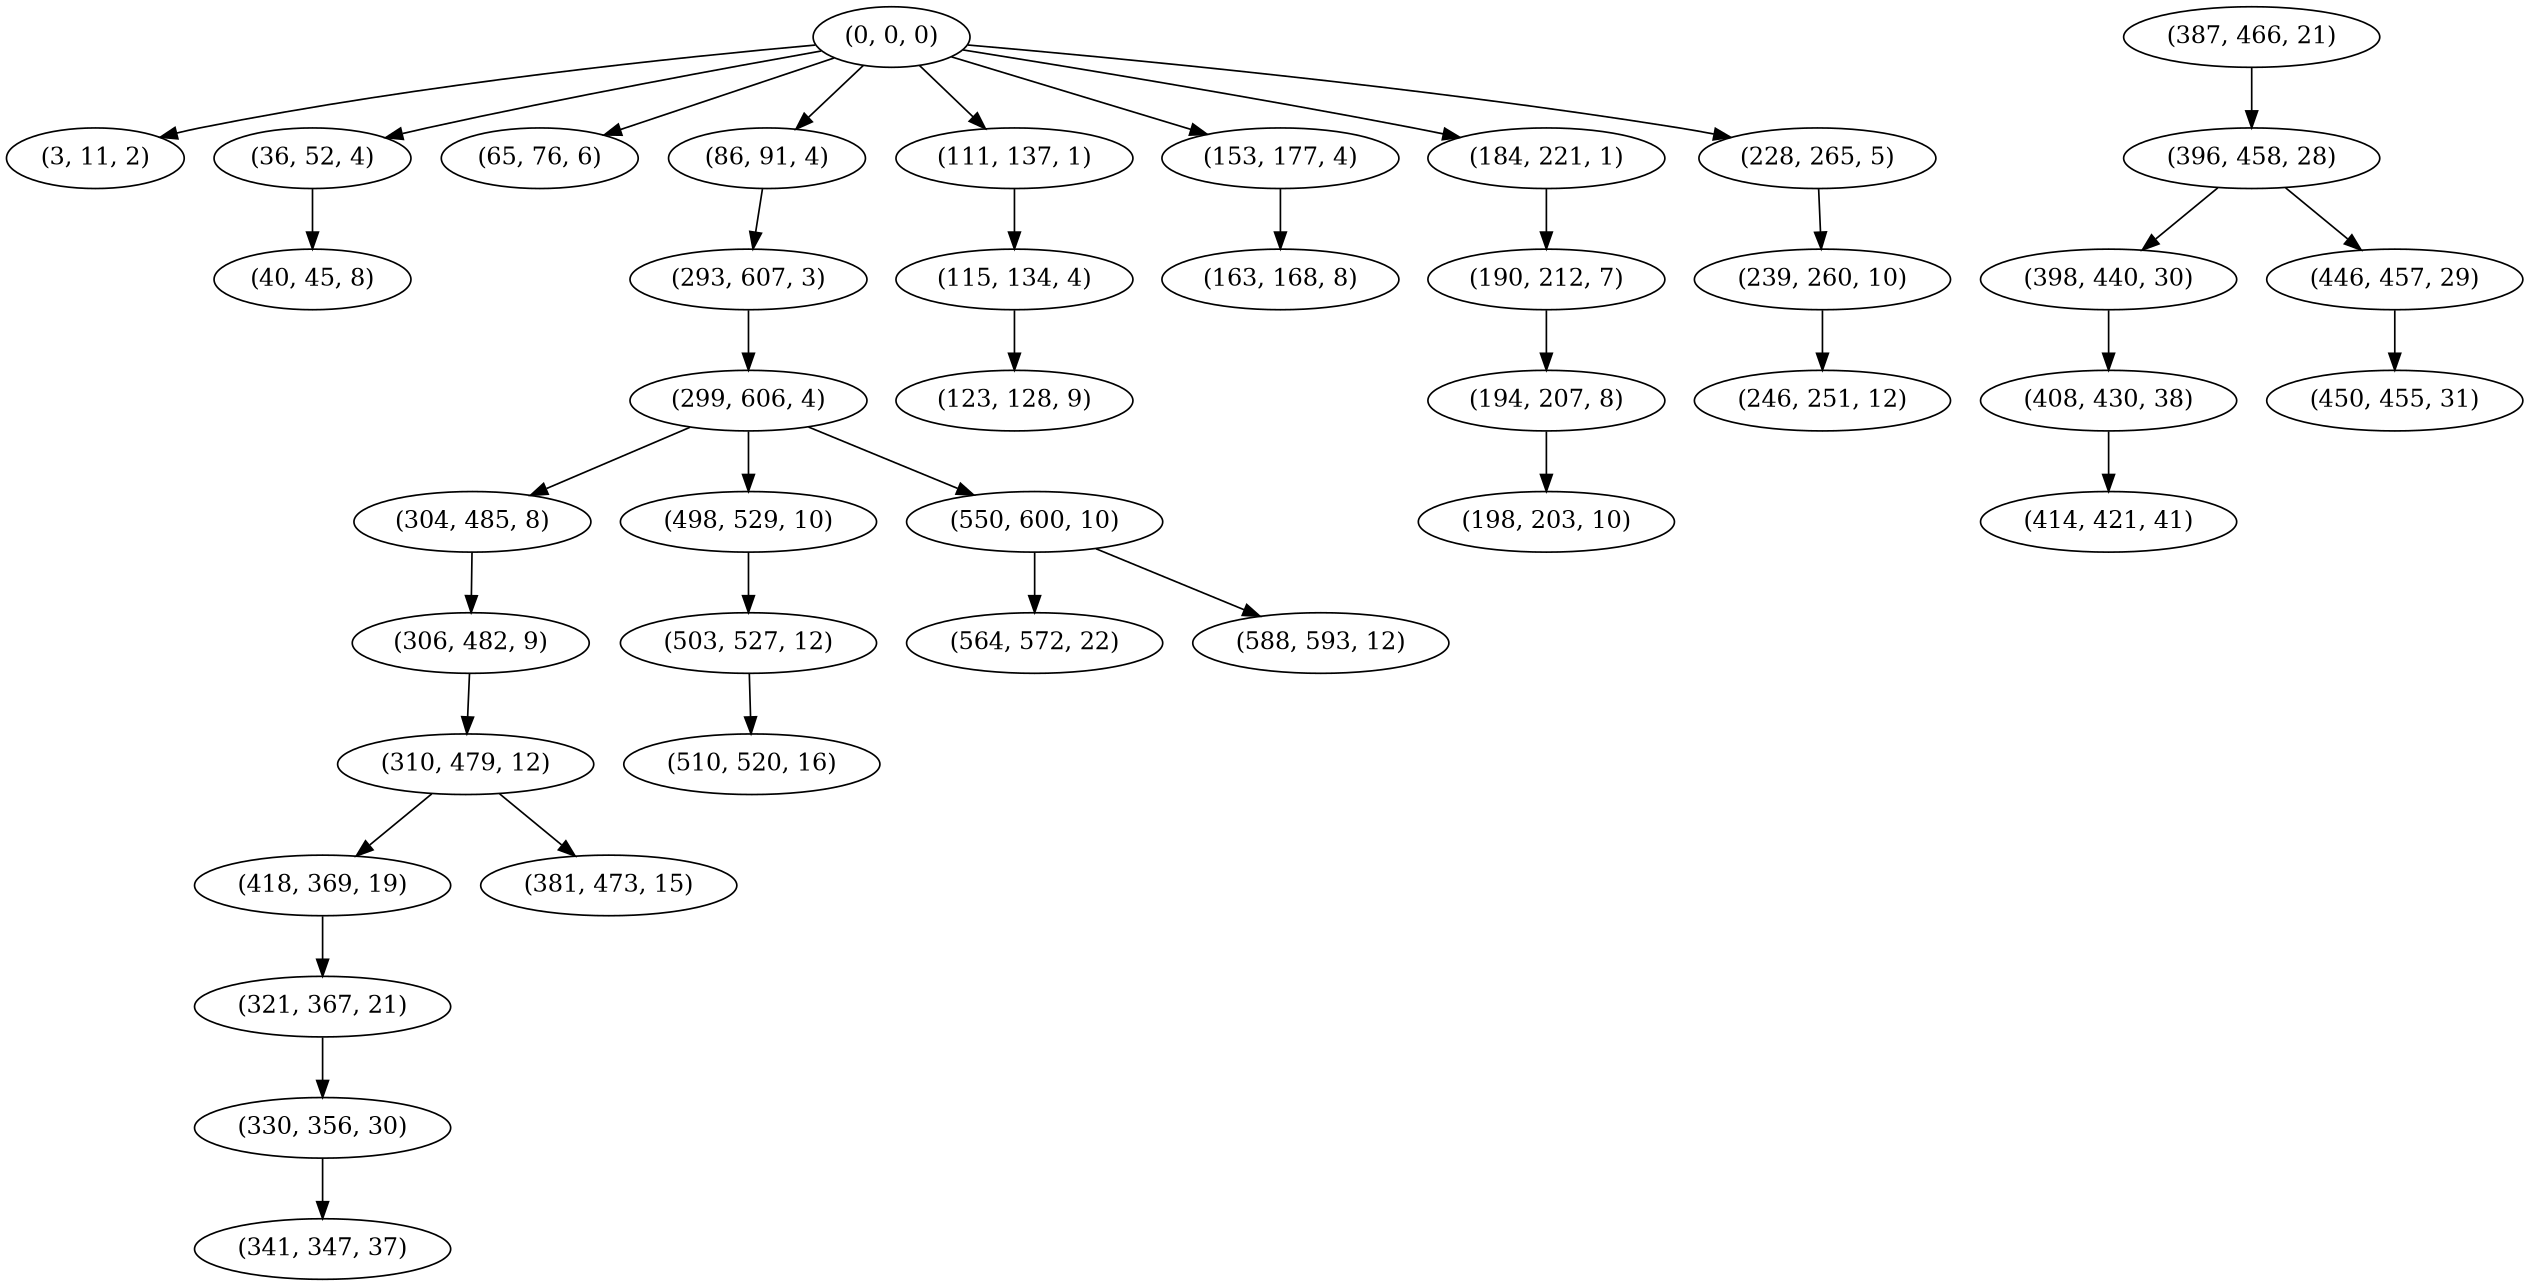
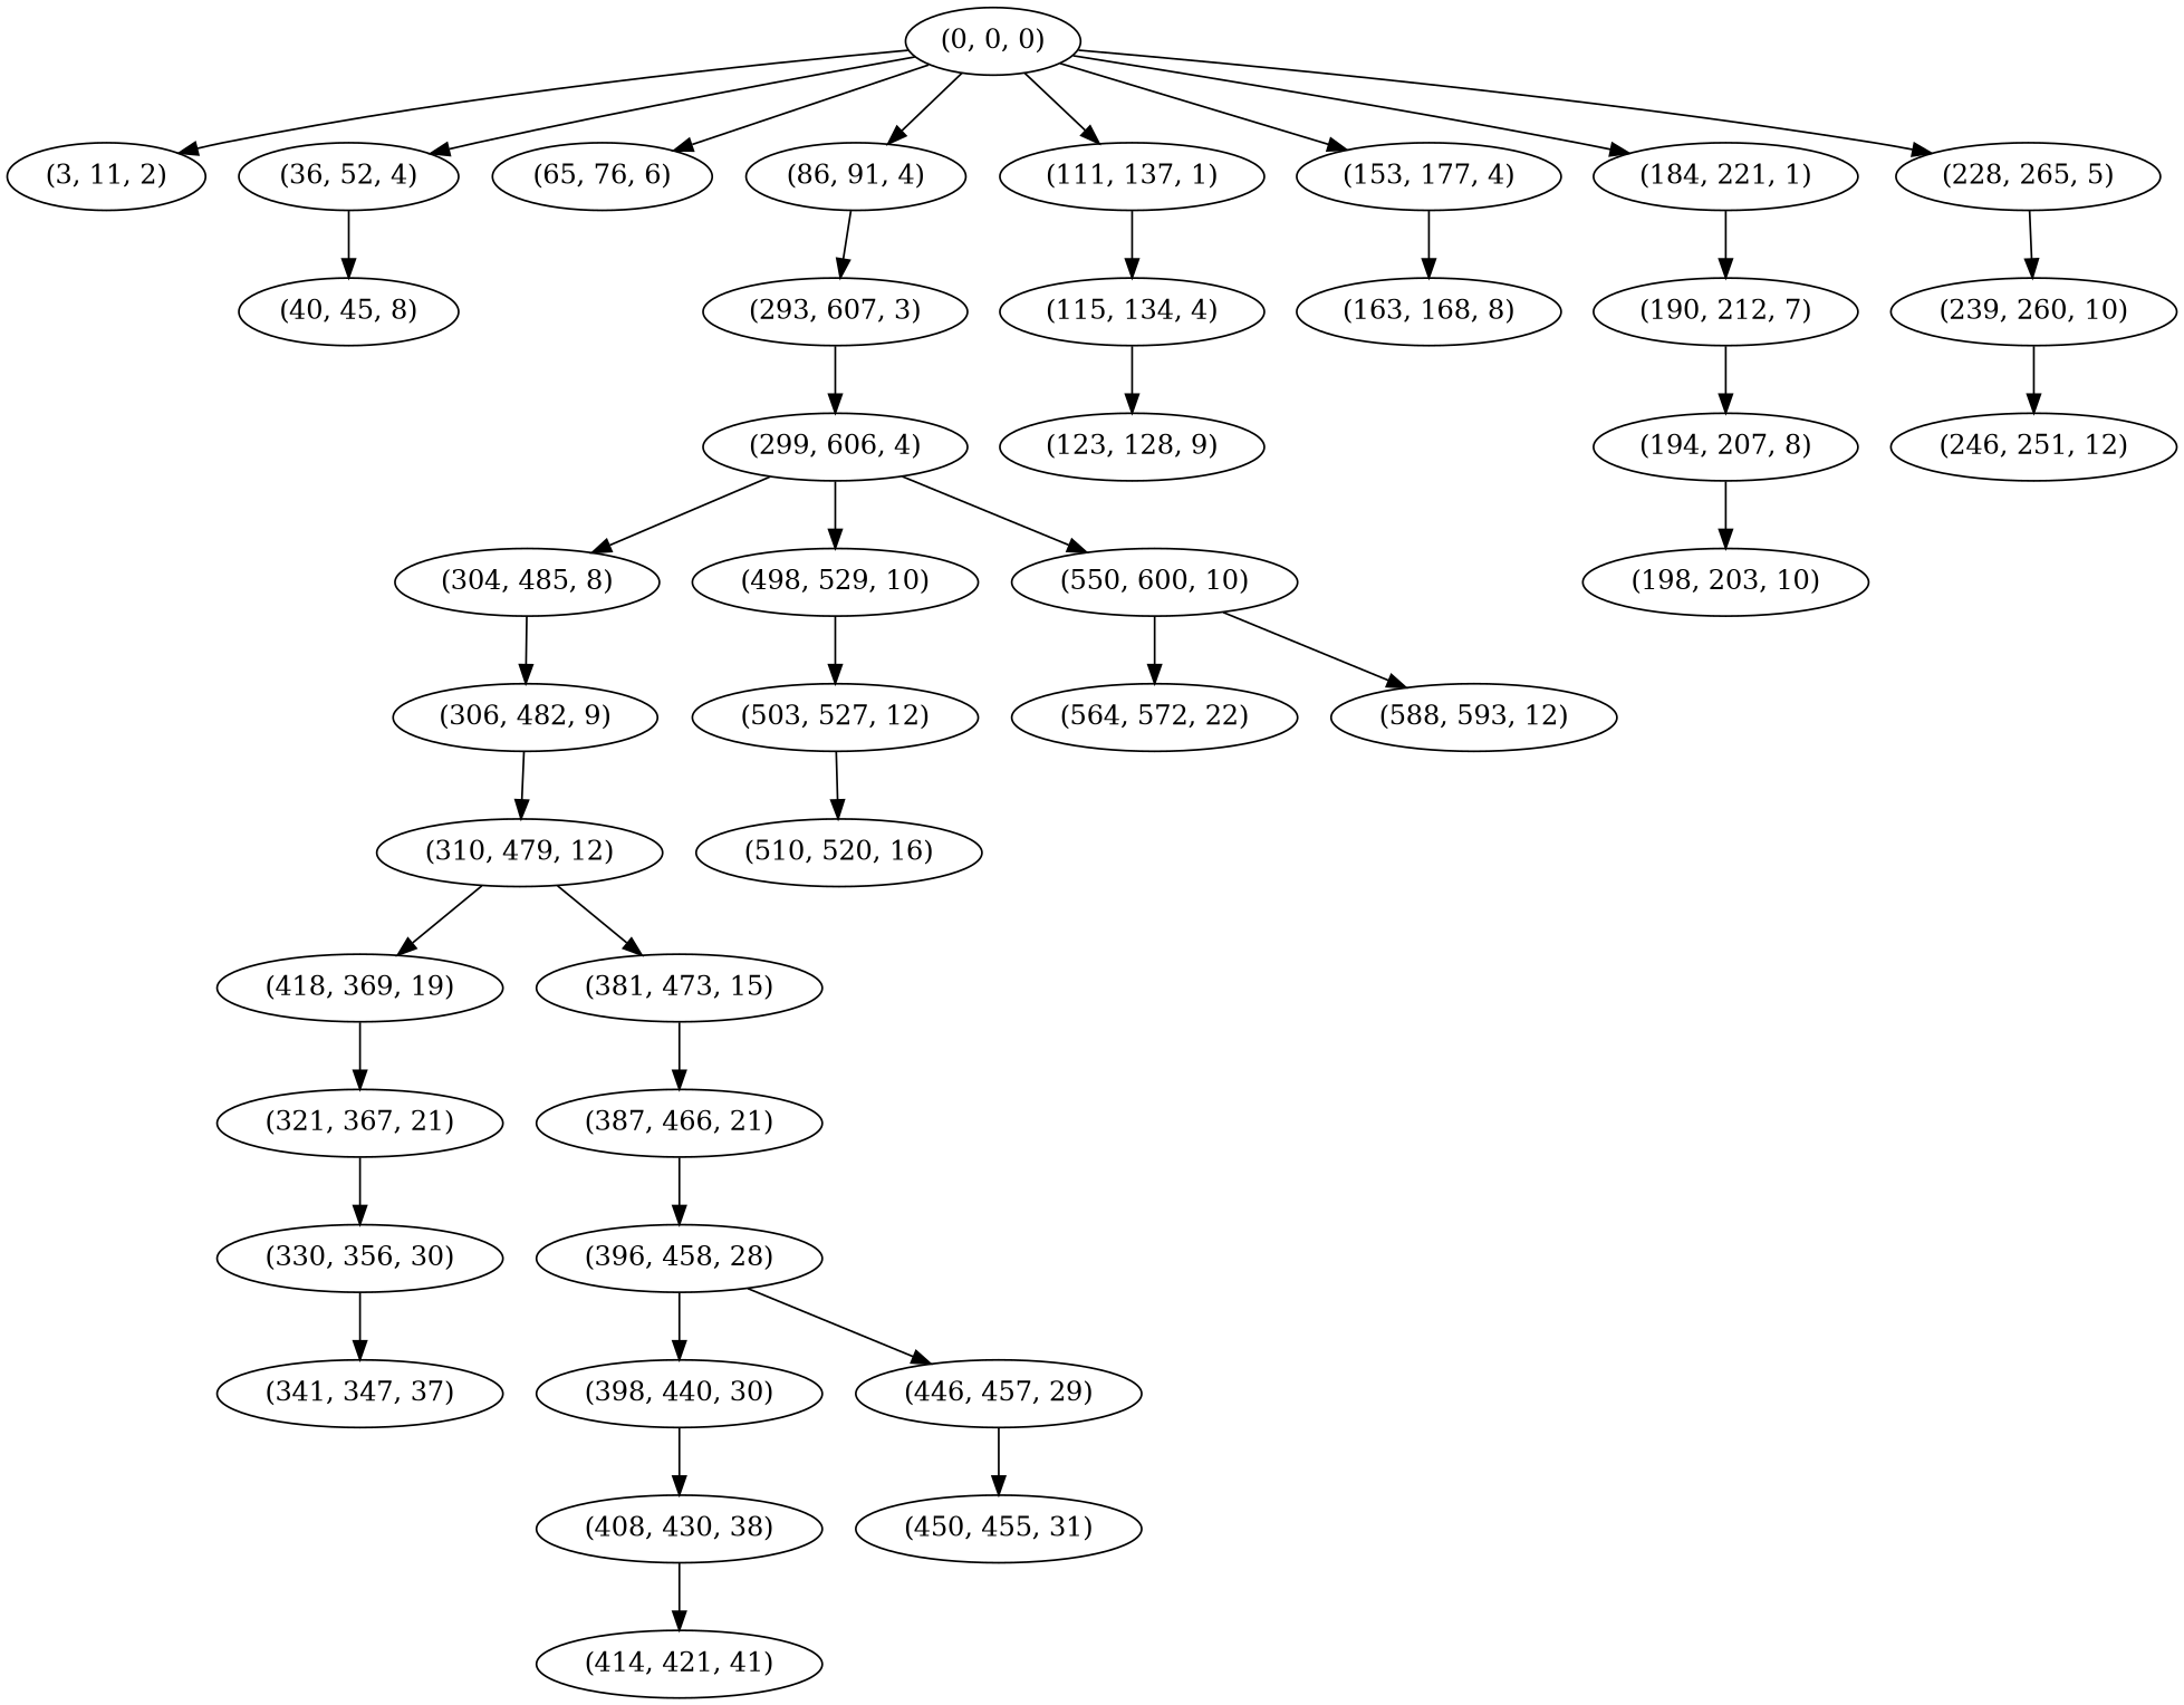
  digraph {
    "(0, 0, 0)"
    "(3, 11, 2)"
    "(36, 52, 4)"
    "(65, 76, 6)"
    "(86, 91, 4)"
    "(111, 137, 1)"
    "(153, 177, 4)"
    "(184, 221, 1)"
    "(228, 265, 5)"
    "(40, 45, 8)"
    "(293, 607, 3)"
    "(115, 134, 4)"
    "(163, 168, 8)"
    "(190, 212, 7)"
    "(239, 260, 10)"
    "(299, 606, 4)"
    "(123, 128, 9)"
    "(194, 207, 8)"
    "(198, 203, 10)"
    "(246, 251, 12)"
    "(304, 485, 8)"
    "(498, 529, 10)"
    "(550, 600, 10)"
    "(306, 482, 9)"
    "(503, 527, 12)"
    "(564, 572, 22)"
    "(588, 593, 12)"
    "(310, 479, 12)"
    n29 [label="(418, 369, 19)"]
    "(381, 473, 15)"
    "(321, 367, 21)"
    "(387, 466, 21)"
    "(330, 356, 30)"
    "(341, 347, 37)"
    "(396, 458, 28)"
    "(398, 440, 30)"
    "(446, 457, 29)"
    "(408, 430, 38)"
    "(450, 455, 31)"
    "(414, 421, 41)"
    "(510, 520, 16)"
    "(0, 0, 0)" -> "(3, 11, 2)"
    "(0, 0, 0)" -> "(36, 52, 4)"
    "(0, 0, 0)" -> "(65, 76, 6)"
    "(0, 0, 0)" -> "(86, 91, 4)"
    "(0, 0, 0)" -> "(111, 137, 1)"
    "(0, 0, 0)" -> "(153, 177, 4)"
    "(0, 0, 0)" -> "(184, 221, 1)"
    "(0, 0, 0)" -> "(228, 265, 5)"
    "(36, 52, 4)" -> "(40, 45, 8)"
    "(86, 91, 4)" -> "(293, 607, 3)"
    "(111, 137, 1)" -> "(115, 134, 4)"
    "(153, 177, 4)" -> "(163, 168, 8)"
    "(184, 221, 1)" -> "(190, 212, 7)"
    "(228, 265, 5)" -> "(239, 260, 10)"
    "(293, 607, 3)" -> "(299, 606, 4)"
    "(115, 134, 4)" -> "(123, 128, 9)"
    "(190, 212, 7)" -> "(194, 207, 8)"
    "(239, 260, 10)" -> "(246, 251, 12)"
    "(299, 606, 4)" -> "(304, 485, 8)"
    "(299, 606, 4)" -> "(498, 529, 10)"
    "(299, 606, 4)" -> "(550, 600, 10)"
    "(194, 207, 8)" -> "(198, 203, 10)"
    "(304, 485, 8)" -> "(306, 482, 9)"
    "(498, 529, 10)" -> "(503, 527, 12)"
    "(550, 600, 10)" -> "(564, 572, 22)"
    "(550, 600, 10)" -> "(588, 593, 12)"
    "(306, 482, 9)" -> "(310, 479, 12)"
    "(503, 527, 12)" -> "(510, 520, 16)"
    "(310, 479, 12)" -> n29
    "(310, 479, 12)" -> "(381, 473, 15)"
    n29 -> "(321, 367, 21)"
+   "(381, 473, 15)" -> "(387, 466, 21)"
    "(321, 367, 21)" -> "(330, 356, 30)"
    "(387, 466, 21)" -> "(396, 458, 28)"
    "(330, 356, 30)" -> "(341, 347, 37)"
    "(396, 458, 28)" -> "(398, 440, 30)"
    "(396, 458, 28)" -> "(446, 457, 29)"
    "(398, 440, 30)" -> "(408, 430, 38)"
    "(446, 457, 29)" -> "(450, 455, 31)"
    "(408, 430, 38)" -> "(414, 421, 41)"
  }
